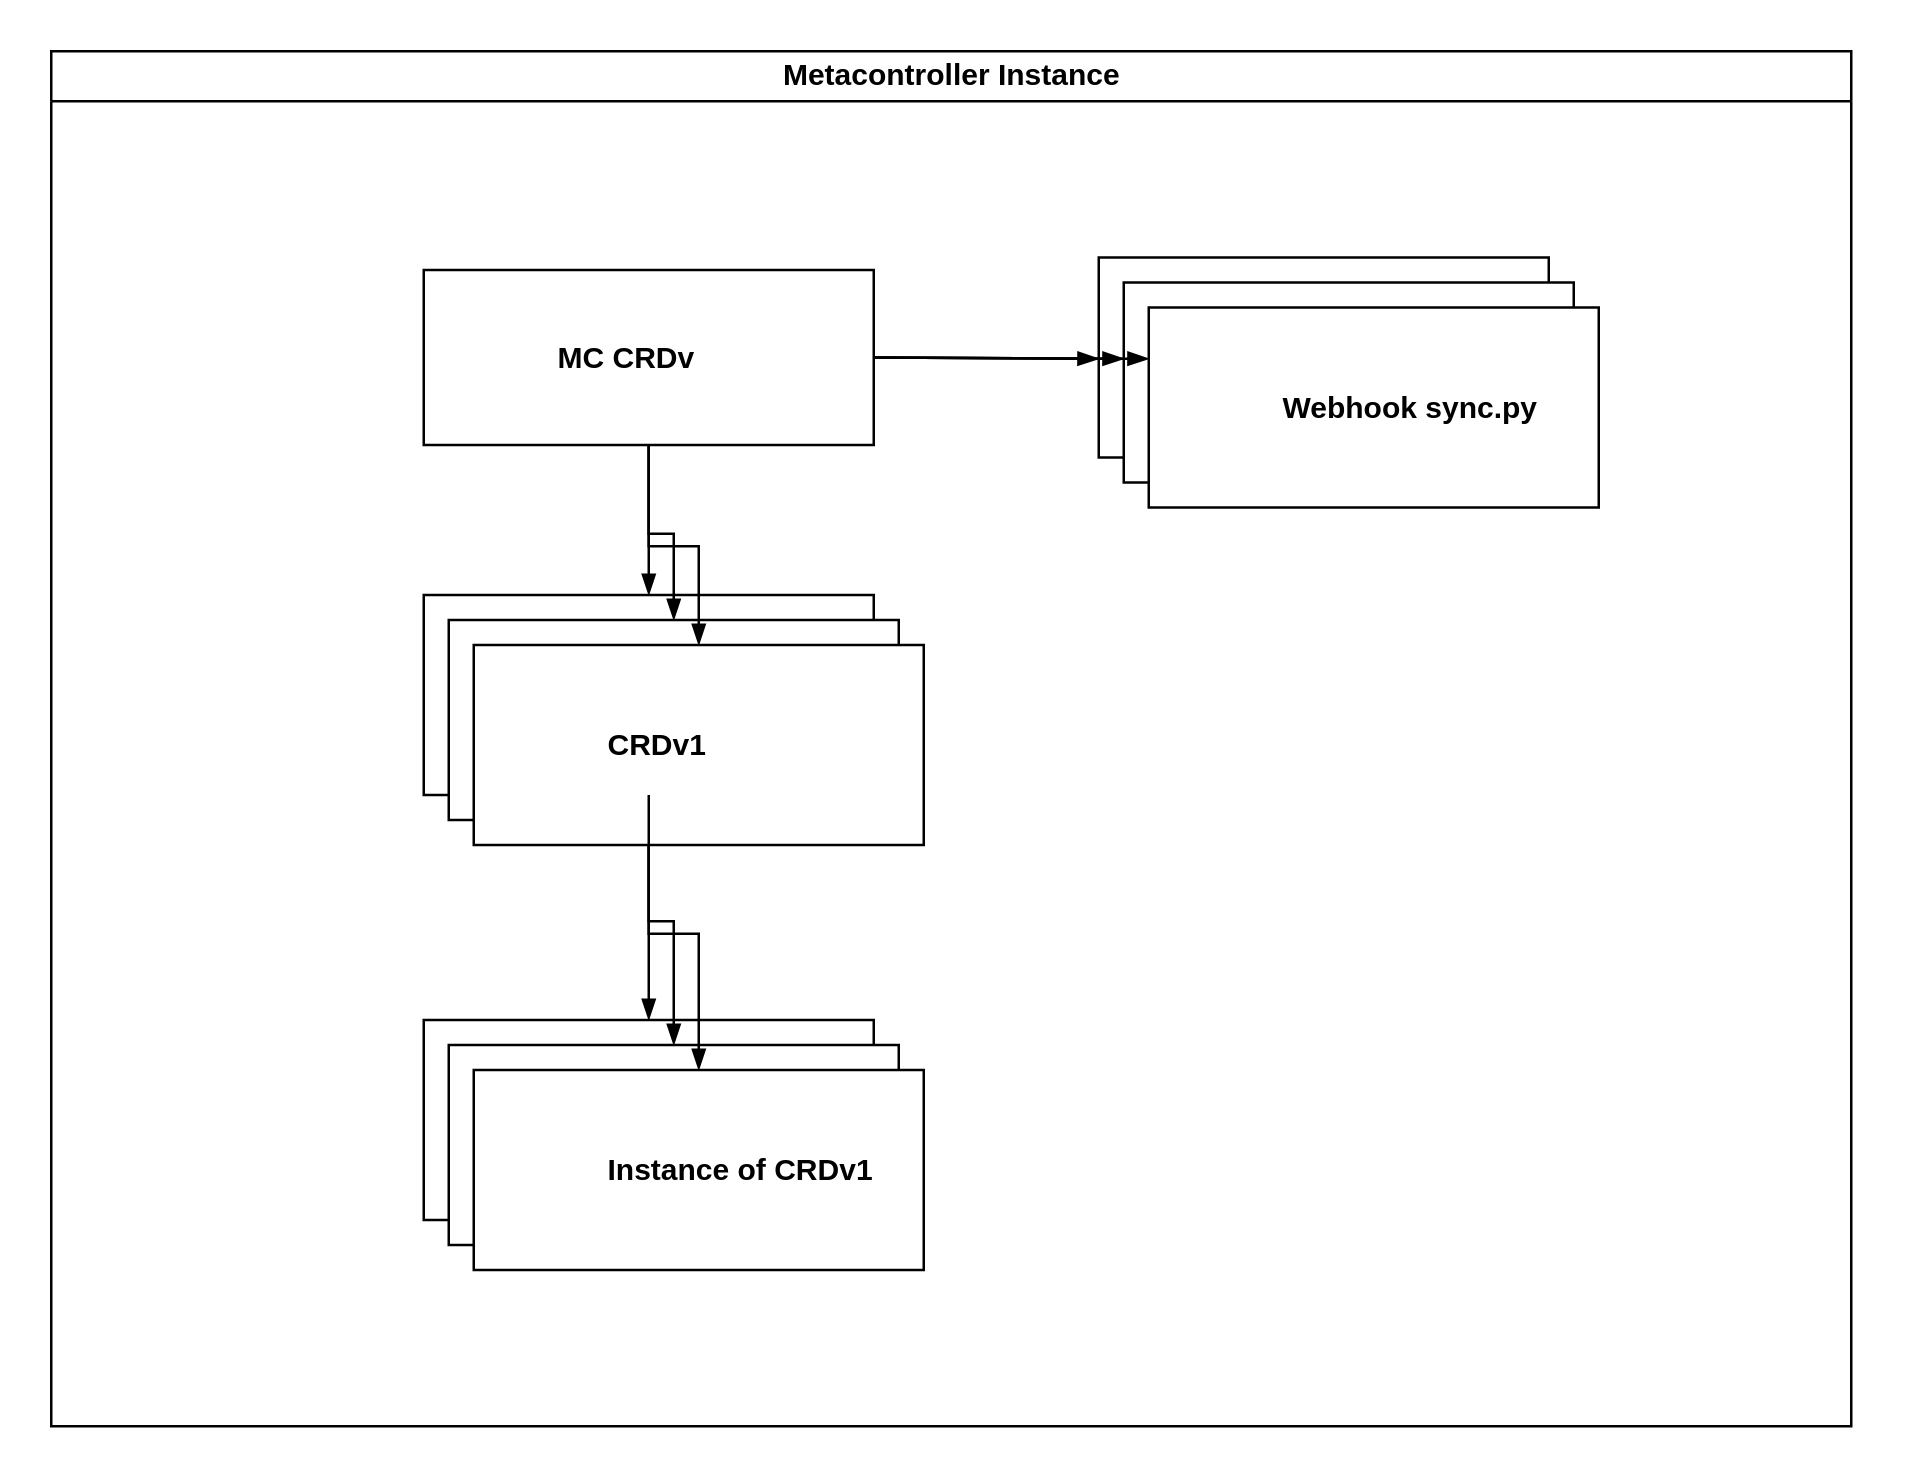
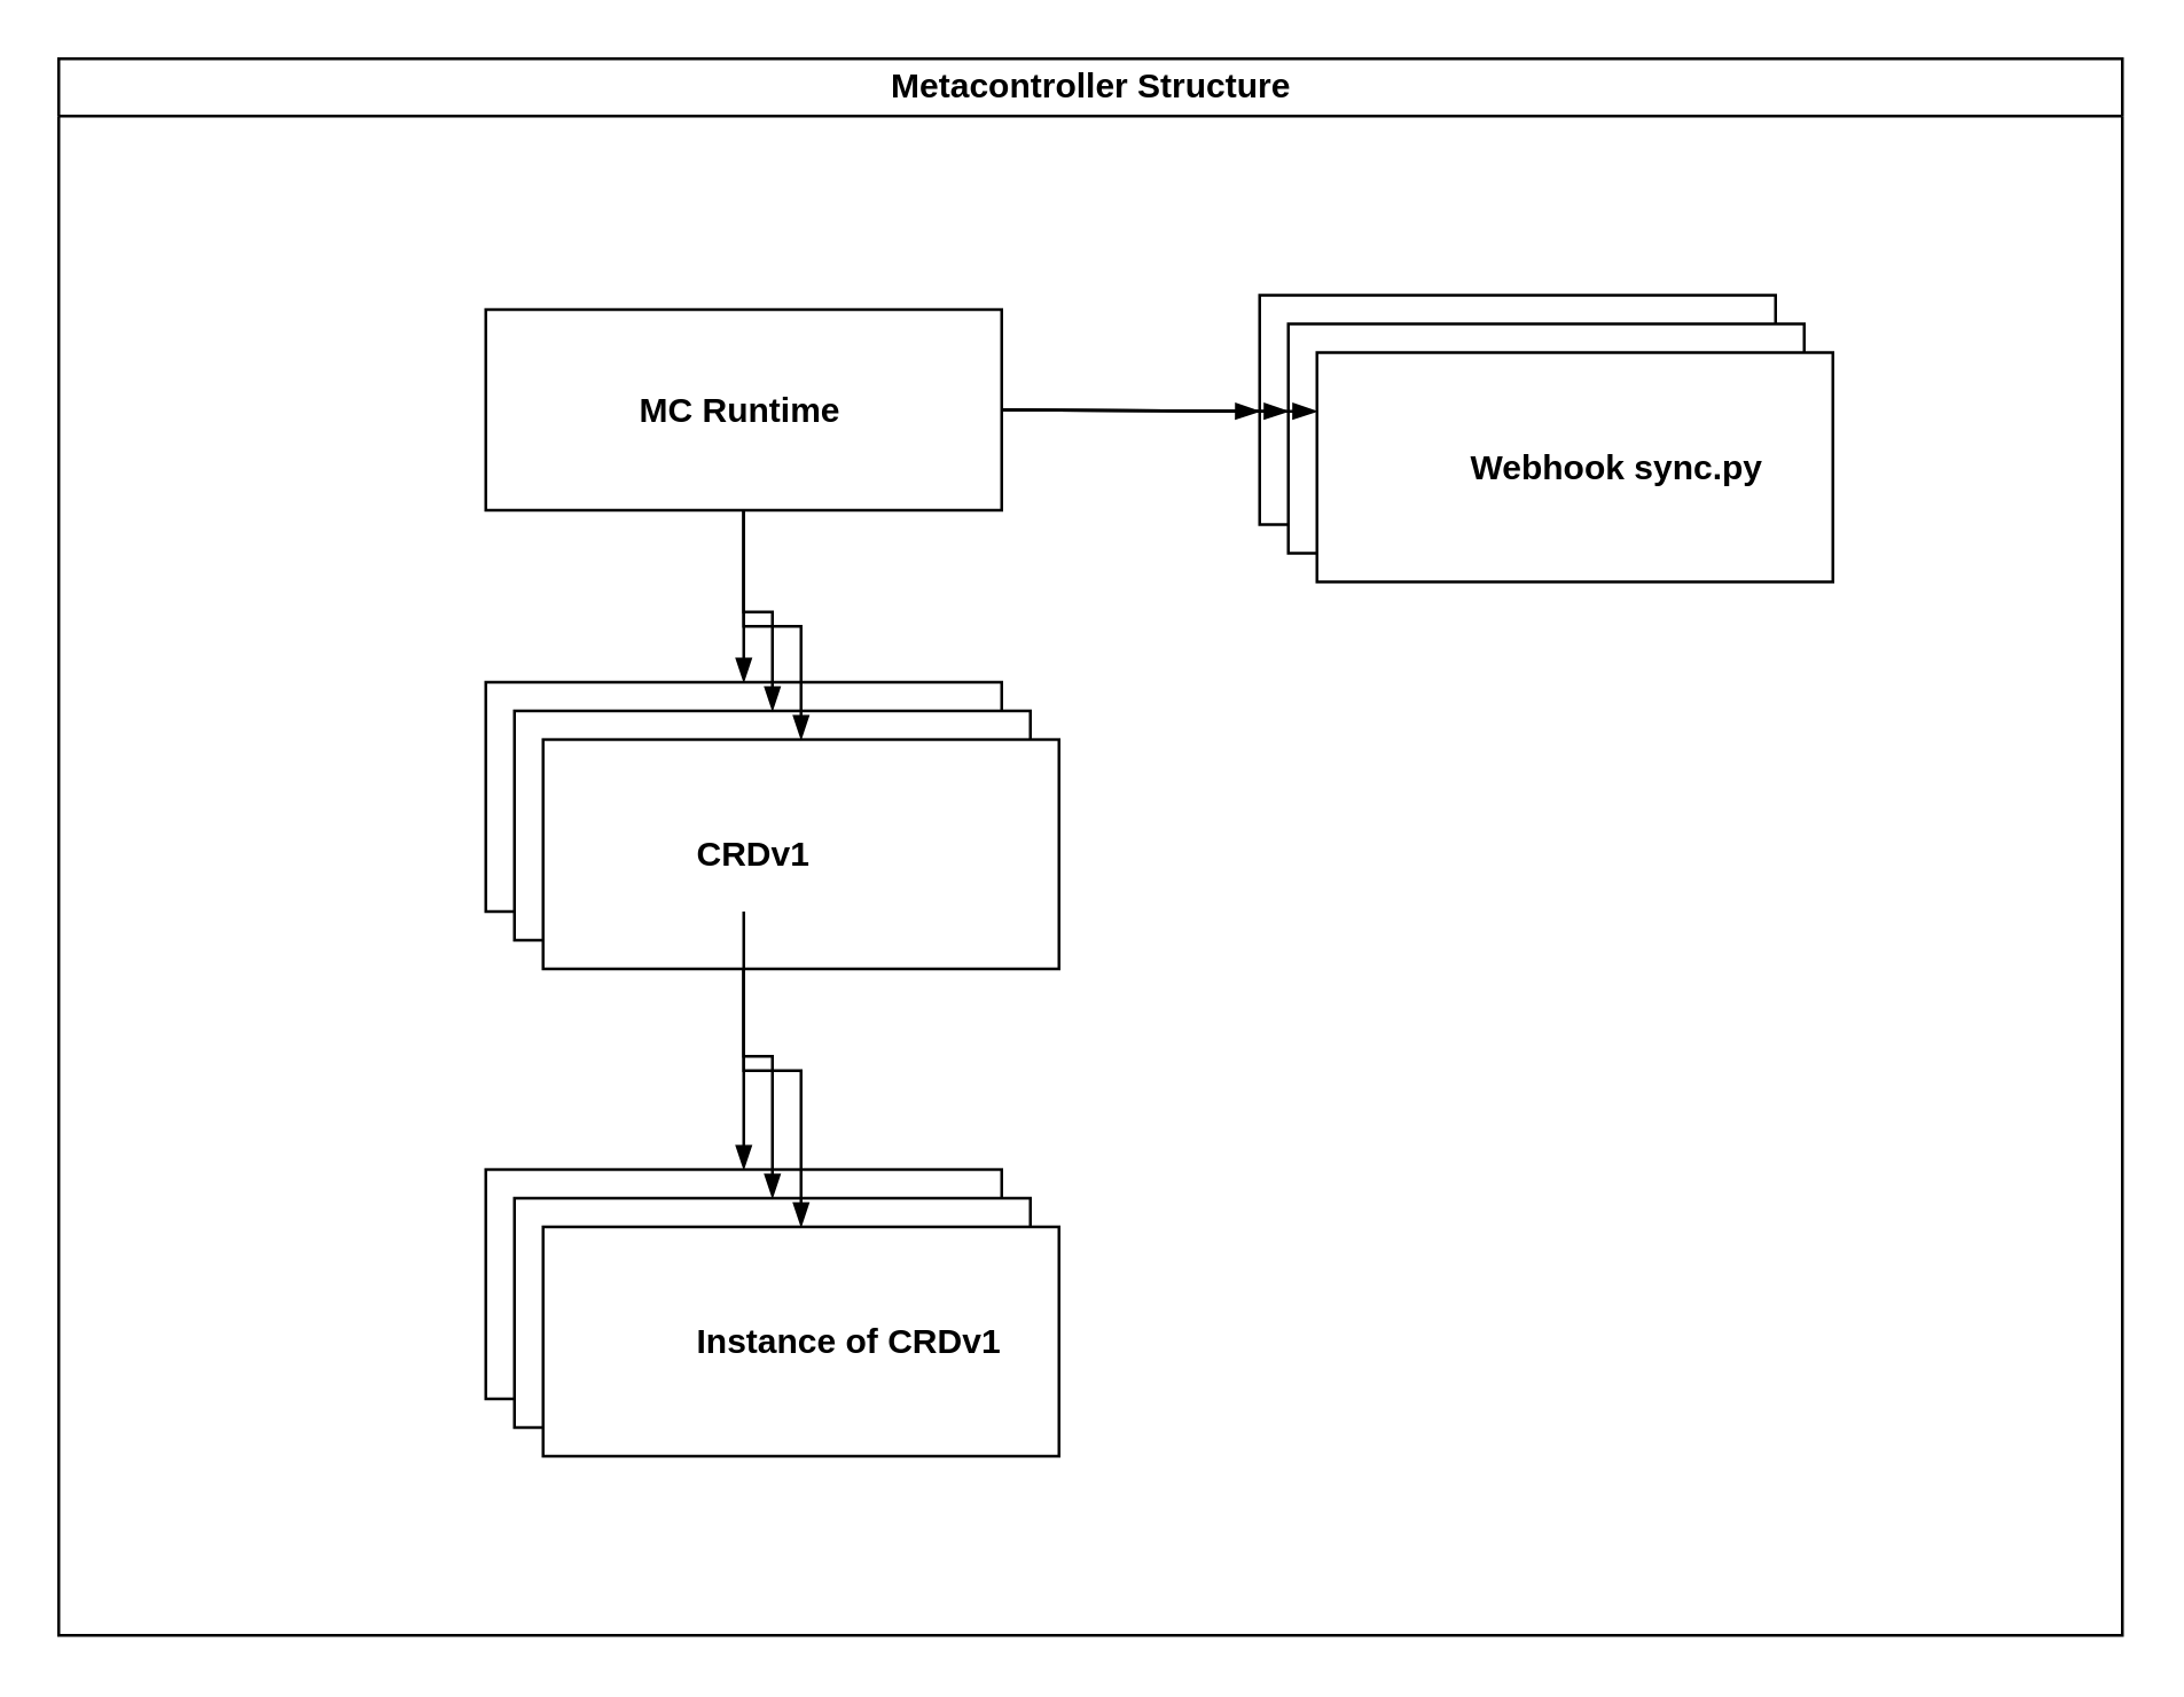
  <mxCell id="0" />
  <mxCell id="1" parent="0" />
- <mxCell id="2" value="Metacontroller Instance" style="swimlane;html=1;startSize=20;horizontal=1;containerType=tree;glass=0;" parent="1" vertex="1"><mxGeometry x="20" y="20" width="720" height="550" as="geometry" /></mxCell>
- <mxCell id="3" value="MC CRDv" style="label;image=https://cdn3.iconfinder.com/data/icons/user-avatars-1/512/users-3-128.png;whiteSpace=wrap;html=1;rounded=0;glass=0;treeMoving=1;treeFolding=1;" parent="2" vertex="1"><mxGeometry x="149" y="87.5" width="180" height="70" as="geometry" /></mxCell>
+ <mxCell id="2" value="Metacontroller Structure" style="swimlane;html=1;startSize=20;horizontal=1;containerType=tree;glass=0;" parent="1" vertex="1"><mxGeometry x="20" y="20" width="720" height="550" as="geometry" /></mxCell>
+ <mxCell id="3" value="MC Runtime" style="label;image=https://cdn3.iconfinder.com/data/icons/user-avatars-1/512/users-3-128.png;whiteSpace=wrap;html=1;rounded=0;glass=0;treeMoving=1;treeFolding=1;" parent="2" vertex="1"><mxGeometry x="149" y="87.5" width="180" height="70" as="geometry" /></mxCell>
  <mxCell id="4" value="" style="endArrow=blockThin;endFill=1;fontSize=11;edgeStyle=elbowEdgeStyle;elbow=vertical;rounded=0;exitX=0.5;exitY=1;exitDx=0;exitDy=0;" parent="2" source="7" target="5" edge="1"><mxGeometry relative="1" as="geometry" /></mxCell>
  <mxCell id="5" value="Instance of CRDv1" style="label;image=https://cdn3.iconfinder.com/data/icons/user-avatars-1/512/users-10-3-128.png;whiteSpace=wrap;html=1;rounded=0;glass=0;treeFolding=1;treeMoving=1;" parent="2" vertex="1"><mxGeometry x="149" y="387.5" width="180" height="80" as="geometry" /></mxCell>
  <mxCell id="6" value="" style="endArrow=blockThin;endFill=1;fontSize=11;edgeStyle=elbowEdgeStyle;elbow=vertical;rounded=0;" parent="2" source="3" target="7" edge="1"><mxGeometry relative="1" as="geometry" /></mxCell>
  <mxCell id="7" value="CRDv1" style="label;image=https://cdn3.iconfinder.com/data/icons/user-avatars-1/512/users-9-2-128.png;whiteSpace=wrap;html=1;rounded=0;glass=0;treeFolding=1;treeMoving=1;" parent="2" vertex="1"><mxGeometry x="149" y="217.5" width="180" height="80" as="geometry" /></mxCell>
  <mxCell id="8" value="" style="endArrow=blockThin;endFill=1;fontSize=11;edgeStyle=elbowEdgeStyle;elbow=vertical;rounded=0;exitX=1;exitY=0.5;exitDx=0;exitDy=0;" parent="2" source="3" target="9" edge="1"><mxGeometry relative="1" as="geometry" /></mxCell>
  <mxCell id="9" value="Webhook sync.py" style="label;image=https://cdn3.iconfinder.com/data/icons/user-avatars-1/512/users-2-128.png;whiteSpace=wrap;html=1;rounded=0;glass=0;" parent="2" vertex="1"><mxGeometry x="419" y="82.5" width="180" height="80" as="geometry" /></mxCell>
  <mxCell id="10" value="Webhook sync.py" style="label;image=https://cdn3.iconfinder.com/data/icons/user-avatars-1/512/users-2-128.png;whiteSpace=wrap;html=1;rounded=0;glass=0;" vertex="1" parent="2"><mxGeometry x="429" y="92.5" width="180" height="80" as="geometry" /></mxCell>
  <mxCell id="11" value="" style="endArrow=blockThin;endFill=1;fontSize=11;edgeStyle=elbowEdgeStyle;elbow=vertical;rounded=0;exitX=1;exitY=0.5;exitDx=0;exitDy=0;" edge="1" parent="2" source="3" target="10"><mxGeometry relative="1" as="geometry"><mxPoint x="329" y="123" as="sourcePoint" /><mxPoint x="419" y="123" as="targetPoint" /></mxGeometry></mxCell>
  <mxCell id="12" value="Webhook sync.py" style="label;image=https://cdn3.iconfinder.com/data/icons/user-avatars-1/512/users-2-128.png;whiteSpace=wrap;html=1;rounded=0;glass=0;" vertex="1" parent="2"><mxGeometry x="439" y="102.5" width="180" height="80" as="geometry" /></mxCell>
  <mxCell id="13" value="" style="endArrow=blockThin;endFill=1;fontSize=11;edgeStyle=elbowEdgeStyle;elbow=vertical;rounded=0;exitX=1;exitY=0.5;exitDx=0;exitDy=0;" edge="1" parent="2" source="3" target="12"><mxGeometry relative="1" as="geometry"><mxPoint x="329" y="123" as="sourcePoint" /><mxPoint x="429" y="123" as="targetPoint" /></mxGeometry></mxCell>
  <mxCell id="14" value="Instance of CRDv1" style="label;image=https://cdn3.iconfinder.com/data/icons/user-avatars-1/512/users-10-3-128.png;whiteSpace=wrap;html=1;rounded=0;glass=0;treeFolding=1;treeMoving=1;" vertex="1" parent="2"><mxGeometry x="159" y="397.5" width="180" height="80" as="geometry" /></mxCell>
  <mxCell id="15" value="CRDv1" style="label;image=https://cdn3.iconfinder.com/data/icons/user-avatars-1/512/users-9-2-128.png;whiteSpace=wrap;html=1;rounded=0;glass=0;treeFolding=1;treeMoving=1;" vertex="1" parent="2"><mxGeometry x="159" y="227.5" width="180" height="80" as="geometry" /></mxCell>
  <mxCell id="16" value="" style="endArrow=blockThin;endFill=1;fontSize=11;edgeStyle=elbowEdgeStyle;elbow=vertical;rounded=0;exitX=0.5;exitY=1;exitDx=0;exitDy=0;" edge="1" parent="2" source="7" target="14"><mxGeometry relative="1" as="geometry"><mxPoint x="239" y="298" as="sourcePoint" /><mxPoint x="239" y="388" as="targetPoint" /></mxGeometry></mxCell>
  <mxCell id="17" value="" style="endArrow=blockThin;endFill=1;fontSize=11;edgeStyle=elbowEdgeStyle;elbow=vertical;rounded=0;" edge="1" parent="2" source="3" target="15"><mxGeometry relative="1" as="geometry"><mxPoint x="239" y="158" as="sourcePoint" /><mxPoint x="239" y="218" as="targetPoint" /></mxGeometry></mxCell>
  <mxCell id="18" value="Instance of CRDv1" style="label;image=https://cdn3.iconfinder.com/data/icons/user-avatars-1/512/users-10-3-128.png;whiteSpace=wrap;html=1;rounded=0;glass=0;treeFolding=1;treeMoving=1;" vertex="1" parent="2"><mxGeometry x="169" y="407.5" width="180" height="80" as="geometry" /></mxCell>
  <mxCell id="19" value="CRDv1" style="label;image=https://cdn3.iconfinder.com/data/icons/user-avatars-1/512/users-9-2-128.png;whiteSpace=wrap;html=1;rounded=0;glass=0;treeFolding=1;treeMoving=1;" vertex="1" parent="2"><mxGeometry x="169" y="237.5" width="180" height="80" as="geometry" /></mxCell>
  <mxCell id="20" value="" style="endArrow=blockThin;endFill=1;fontSize=11;edgeStyle=elbowEdgeStyle;elbow=vertical;rounded=0;exitX=0.5;exitY=1;exitDx=0;exitDy=0;" edge="1" parent="2" source="7" target="18"><mxGeometry relative="1" as="geometry"><mxPoint x="239" y="298" as="sourcePoint" /><mxPoint x="249" y="398" as="targetPoint" /></mxGeometry></mxCell>
  <mxCell id="21" value="" style="endArrow=blockThin;endFill=1;fontSize=11;edgeStyle=elbowEdgeStyle;elbow=vertical;rounded=0;" edge="1" parent="2" source="3" target="19"><mxGeometry relative="1" as="geometry"><mxPoint x="239" y="158" as="sourcePoint" /><mxPoint x="249" y="228" as="targetPoint" /></mxGeometry></mxCell>
